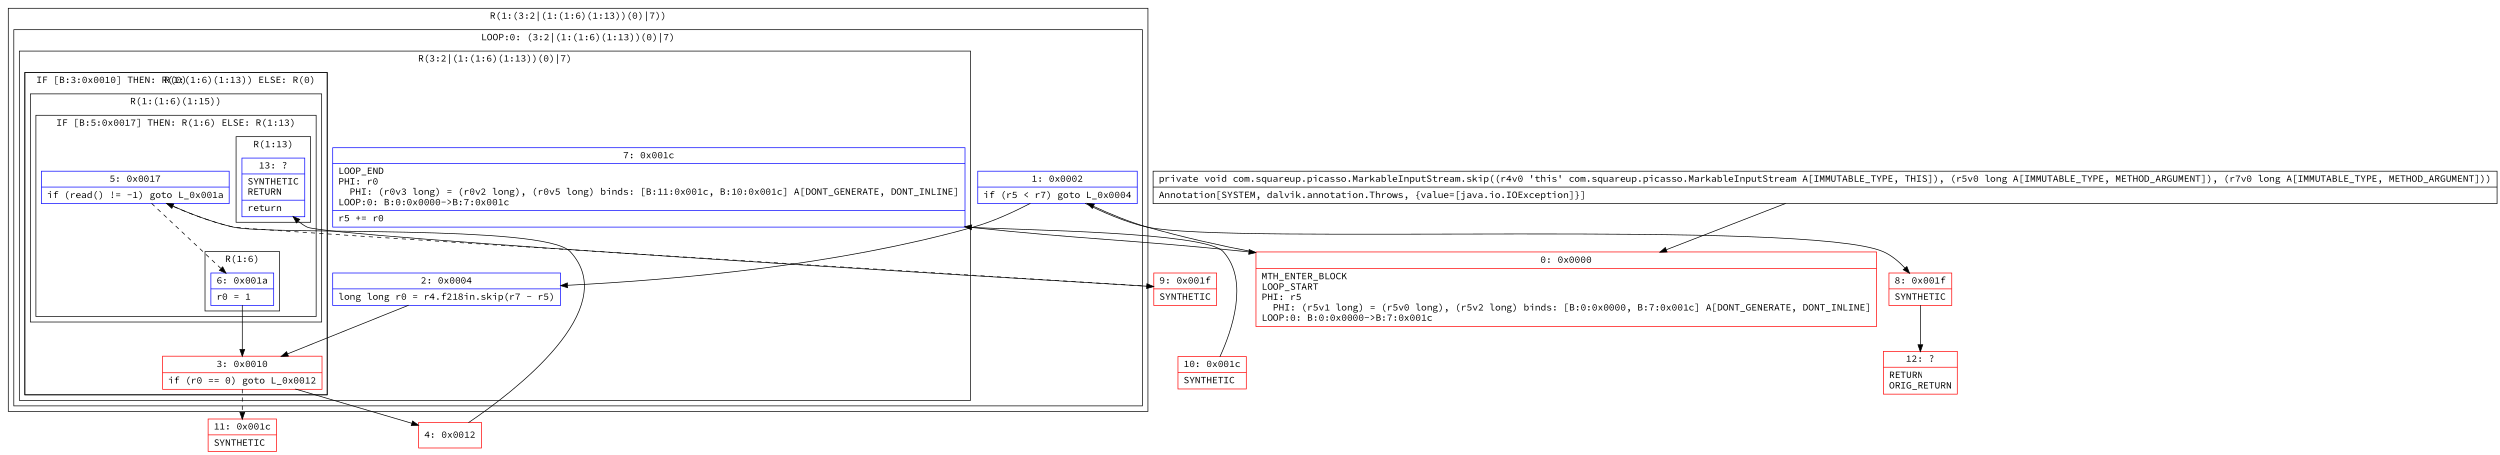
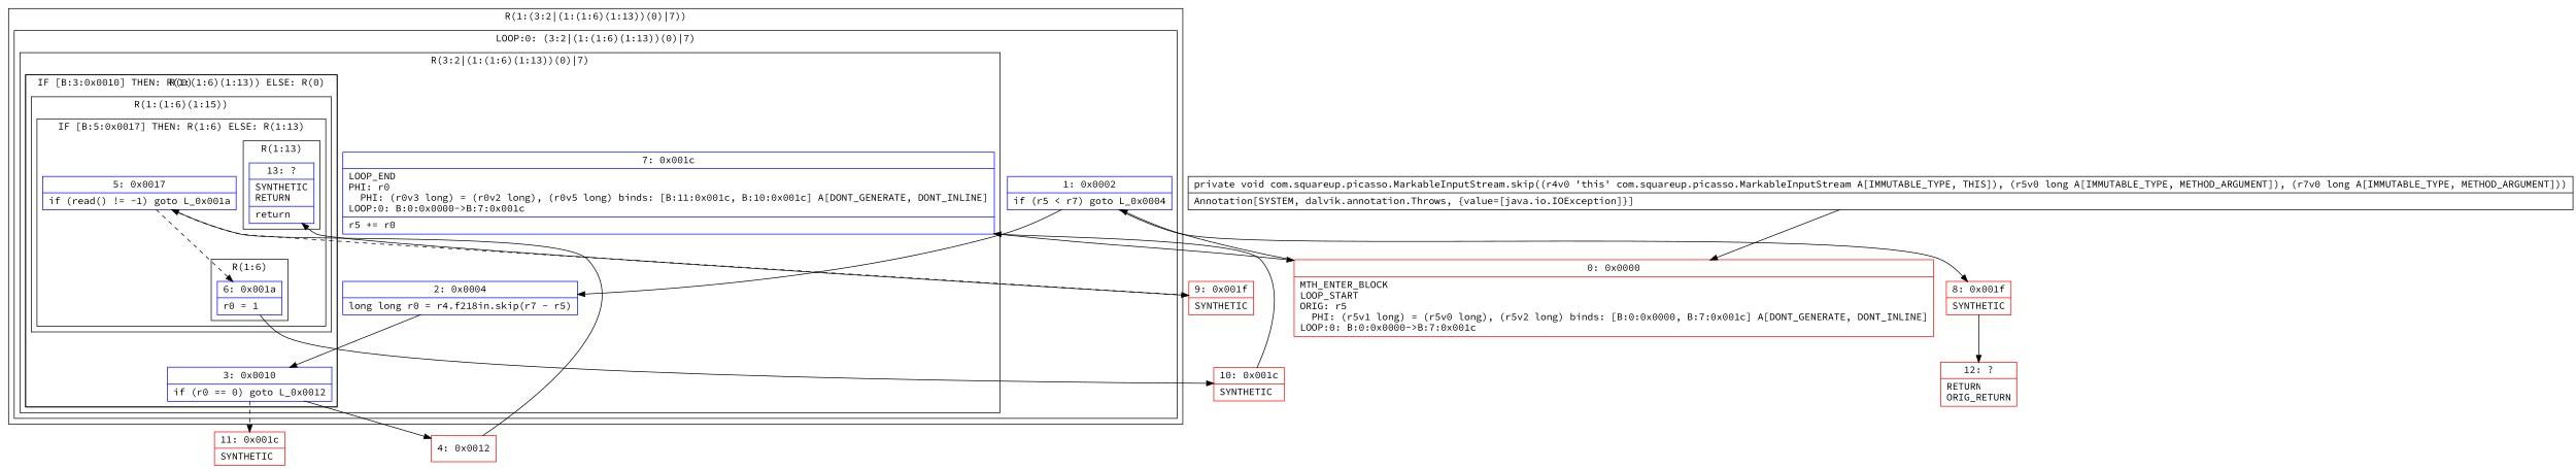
  digraph {
    fontname="Source Code Pro"
    node [color=blue fontname="Source Code Pro" shape=record]
    edge [fontname="Source Code Pro"]
    n1 [label="{6\:\ 0x001a|r0 = 1\l}"]
    n2 [label="{13\:\ ?|SYNTHETIC\lRETURN\l|return\l}"]
    n3 [label="{5\:\ 0x0017|if (read() != \-1) goto L_0x001a\l}"]
-   n4 [color=red label="{3\:\ 0x0010|if (r0 == 0) goto L_0x0012\l}"]
+   n4 [label="{3\:\ 0x0010|if (r0 == 0) goto L_0x0012\l}"]
    n5 [label="{2\:\ 0x0004|long long r0 = r4.f218in.skip(r7 \- r5)\l}"]
    n6 [label="{7\:\ 0x001c|LOOP_END\lPHI: r0 \l  PHI: (r0v3 long) = (r0v2 long), (r0v5 long) binds: [B:11:0x001c, B:10:0x001c] A[DONT_GENERATE, DONT_INLINE]\lLOOP:0: B:0:0x0000\-\>B:7:0x001c\l|r5 += r0\l}"]
    n7 [label="{1\:\ 0x0002|if (r5 \< r7) goto L_0x0004\l}"]
    n8 [color=red label="{10\:\ 0x001c|SYNTHETIC\l}"]
    n9 [color=red label="{9\:\ 0x001f|SYNTHETIC\l}"]
    n10 [color=red label="{4\:\ 0x0012}"]
    n11 [color=red label="{11\:\ 0x001c|SYNTHETIC\l}"]
-   n12 [color=red label="{0\:\ 0x0000|MTH_ENTER_BLOCK\lLOOP_START\lPHI: r5 \l  PHI: (r5v1 long) = (r5v0 long), (r5v2 long) binds: [B:0:0x0000, B:7:0x001c] A[DONT_GENERATE, DONT_INLINE]\lLOOP:0: B:0:0x0000\-\>B:7:0x001c\l}"]
+   n12 [color=red label="{0\:\ 0x0000|MTH_ENTER_BLOCK\lLOOP_START\lORIG: r5 \l  PHI: (r5v1 long) = (r5v0 long), (r5v2 long) binds: [B:0:0x0000, B:7:0x001c] A[DONT_GENERATE, DONT_INLINE]\lLOOP:0: B:0:0x0000\-\>B:7:0x001c\l}"]
    n13 [color=red label="{8\:\ 0x001f|SYNTHETIC\l}"]
    n14 [color=red label="{12\:\ ?|RETURN\lORIG_RETURN\l}"]
    n15 [label="{private void com.squareup.picasso.MarkableInputStream.skip((r4v0 'this' com.squareup.picasso.MarkableInputStream A[IMMUTABLE_TYPE, THIS]), (r5v0 long A[IMMUTABLE_TYPE, METHOD_ARGUMENT]), (r7v0 long A[IMMUTABLE_TYPE, METHOD_ARGUMENT]))  | Annotation[SYSTEM, dalvik.annotation.Throws, \{value=[java.io.IOException]\}]\l}" color=""]
    subgraph cluster_1 {
      label="R(1:(3:2|(1:(1:6)(1:13))(0)|7))"
      subgraph cluster_2 {
        label="LOOP:0: (3:2|(1:(1:6)(1:13))(0)|7)"
        n7
        subgraph cluster_3 {
          label="R(3:2|(1:(1:6)(1:13))(0)|7)"
          n5
          n6
          subgraph cluster_4 {
            label="IF [B:3:0x0010] THEN: R(1:(1:6)(1:13)) ELSE: R(0)"
            n4
            subgraph cluster_5 {
              label="R(1:(1:6)(1:15))"
              subgraph cluster_6 {
                label="IF [B:5:0x0017] THEN: R(1:6) ELSE: R(1:13)"
                n3
                subgraph cluster_7 {
                  label="R(1:6)"
                  n1
                }
                subgraph cluster_8 {
                  label="R(1:13)"
                  n2
                }
              }
            }
            subgraph cluster_9 {
              label="R(0)"
            }
          }
        }
      }
    }
-   n1 -> n4
+   n1 -> n8
    n3 -> n1 [style=dashed]
    n3 -> n9 [style=dashed]
    n4 -> n10
    n4 -> n11 [style=dashed]
    n5 -> n4
    n6 -> n12
    n7 -> n5
    n7 -> n13 [style=solid]
    n8 -> n6
    n9 -> n2
    n10 -> n3
    n12 -> n7
    n13 -> n14
    n15 -> n12
  }
